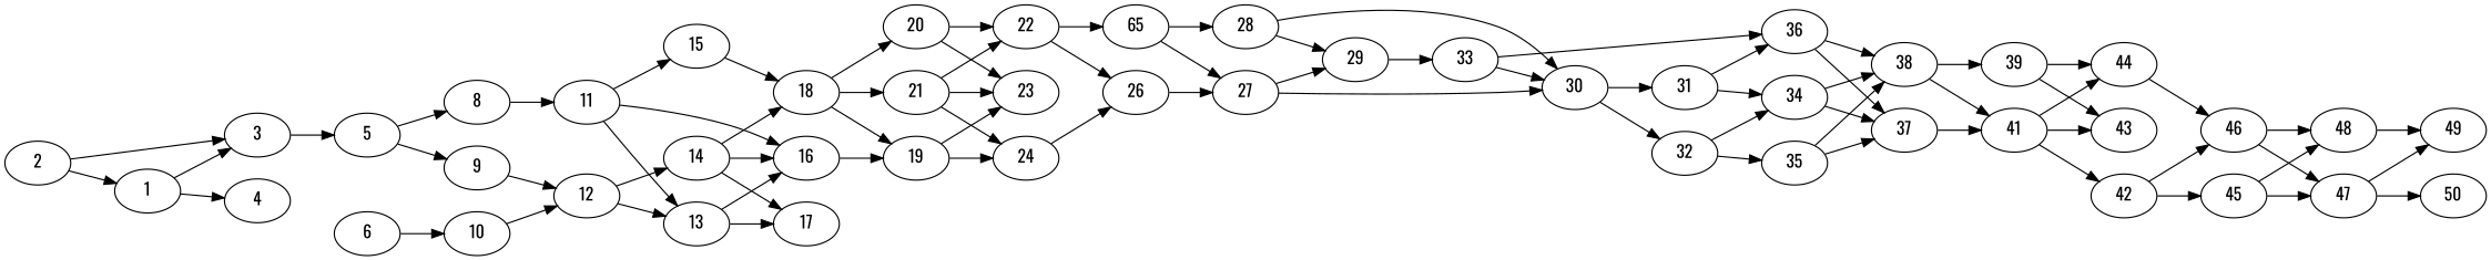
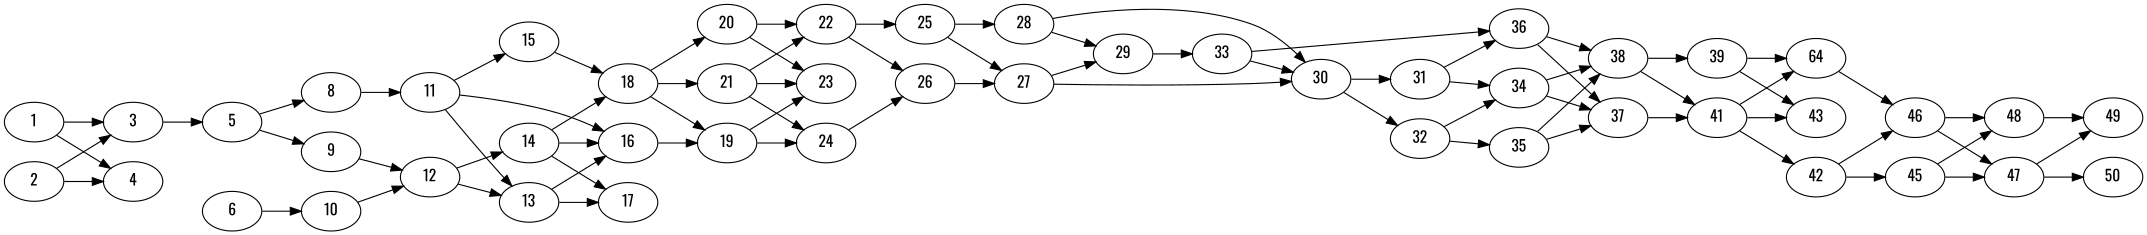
  digraph {
    fontname=Oswald
    rankdir=LR
    node [alpha=0.14 fontname=Oswald]
    edge [fontname=Oswald]
    1 [expect_size=51728384]
    3 [alpha=0.00 expect_size=22415360]
    4 [alpha=0.04 expect_size=28737536]
    5 [alpha=0.17 expect_size=43220992]
    8 [alpha=0.09 expect_size=33495040]
    9 [alpha=0.06 expect_size=20276224]
    6 [alpha=0.11 expect_size=46231552]
    10 [alpha=0.13 expect_size=44019712]
    2 [alpha=0.06 expect_size=15002624]
    11 [expect_size=31175680]
    12 [alpha=0.16 expect_size=16770048]
    13 [alpha=0.03 expect_size=29966336]
    15 [alpha=0.13 expect_size=40244224]
    16 [alpha=0.19 expect_size=32499712]
    14 [alpha=0.00 expect_size=30756864]
    17 [alpha=0.19 expect_size=11155456]
    18 [alpha=0.04 expect_size=37085184]
    19 [alpha=0.16 expect_size=11648000]
    20 [alpha=0.09 expect_size=26864640]
    21 [alpha=0.03 expect_size=10271744]
    23 [alpha=0.06 expect_size=31962112]
    24 [alpha=0.01 expect_size=40111104]
    22 [alpha=0.01 expect_size=42124288]
    26 [alpha=0.01 expect_size=24395776]
-   25 [alpha=0.12 expect_size=41017344 label=65]
+   25 [alpha=0.12 expect_size=41017344]
    27 [alpha=0.20 expect_size=22947840]
    28 [alpha=0.10 expect_size=19440640]
    29 [alpha=0.07 expect_size=29634560]
    30 [alpha=0.01 expect_size=19036160]
    33 [expect_size=51383296]
    31 [alpha=0.05 expect_size=41443328]
    32 [alpha=0.15 expect_size=48972800]
    36 [alpha=0.07 expect_size=50666496]
    34 [alpha=0.05 expect_size=18663424]
    35 [alpha=0.10 expect_size=21493760]
    37 [alpha=0.07 expect_size=5614592]
    38 [alpha=0.20 expect_size=51810304]
    41 [alpha=0.08 expect_size=47563776]
    39 [alpha=0.16 expect_size=28763136]
    43 [alpha=0.04 expect_size=46782464]
-   44 [alpha=0.13 expect_size=33382400]
+   44 [alpha=0.13 expect_size=33382400 label=64]
    42 [alpha=0.10 expect_size=12565504]
    46 [alpha=0.09 expect_size=22460416]
    45 [alpha=0.17 expect_size=45065216]
    47 [alpha=0.09 expect_size=40012800]
    48 [expect_size=9262080]
    49 [alpha=0.10 expect_size=9238528]
    50 [alpha=0.12 expect_size=46347264]
    1 -> 3
    1 -> 4
    3 -> 5
    5 -> 8
    5 -> 9
    8 -> 11
    9 -> 12
    6 -> 10
    10 -> 12
    2 -> 3
-   2 -> 1
+   2 -> 4
    11 -> 13
    11 -> 15
    11 -> 16
    12 -> 13
    12 -> 14
    13 -> 16
    13 -> 17
    15 -> 18
    16 -> 19
    14 -> 16
    14 -> 17
    14 -> 18
    18 -> 19
    18 -> 20
    18 -> 21
    19 -> 23
    19 -> 24
    20 -> 23
    20 -> 22
    21 -> 23
    21 -> 24
    21 -> 22
    24 -> 26
    22 -> 26
    22 -> 25
    26 -> 27
    25 -> 27
    25 -> 28
    27 -> 29
    27 -> 30
    28 -> 29
    28 -> 30
    29 -> 33
    30 -> 31
    30 -> 32
    33 -> 30
    33 -> 36
    31 -> 36
    31 -> 34
    32 -> 34
    32 -> 35
    36 -> 37
    36 -> 38
    34 -> 37
    34 -> 38
    35 -> 37
    35 -> 38
    37 -> 41
    38 -> 41
    38 -> 39
    41 -> 43
    41 -> 44
    41 -> 42
    39 -> 43
    39 -> 44
    44 -> 46
    42 -> 46
    42 -> 45
    46 -> 47
    46 -> 48
    45 -> 47
    45 -> 48
    47 -> 49
    47 -> 50
    48 -> 49
  }
